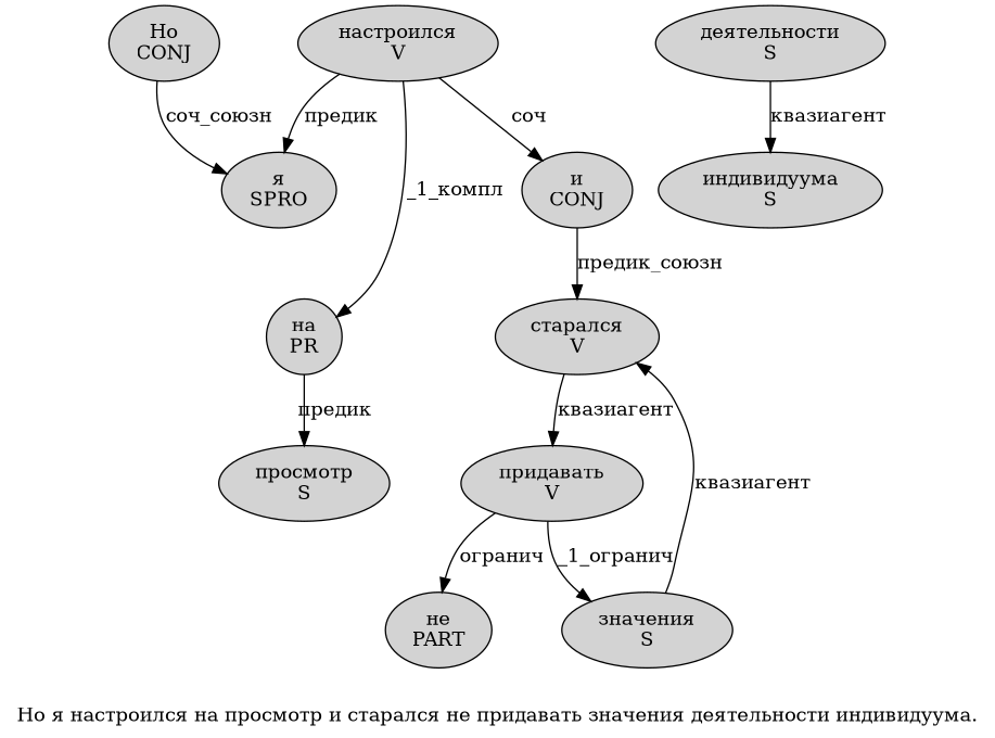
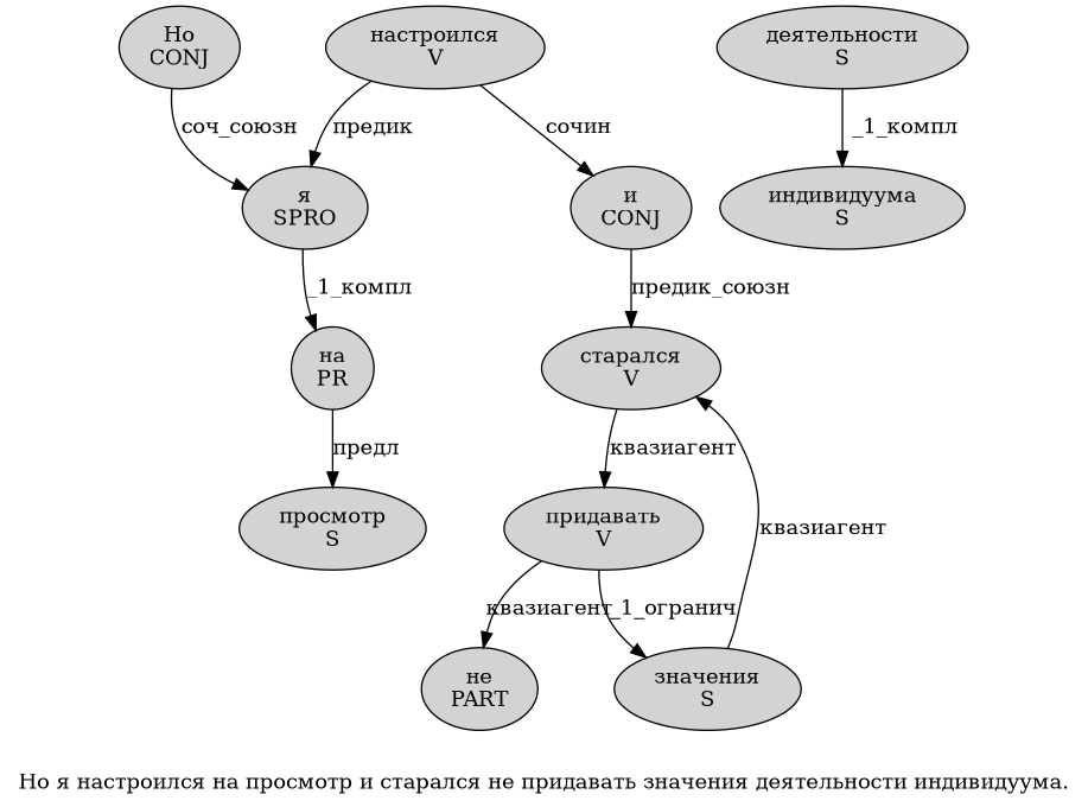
  digraph {
    fontname="DejaVu Serif"
    label="Но я настроился на просмотр и старался не придавать значения деятельности индивидуума."
    node [fillcolor=lightgray fontname="DejaVu Serif" penwidth=1 shape=ellipse style=filled]
    edge [fontname="DejaVu Serif"]
    n1 [label="Но\nCONJ"]
    n2 [label="я\nSPRO"]
    n3 [label="настроился\nV"]
    n4 [label="на\nPR"]
    n5 [label="и\nCONJ"]
    n6 [label="просмотр\nS"]
    n7 [label="старался\nV"]
    n8 [label="придавать\nV"]
    n9 [label="не\nPART"]
    n10 [label="значения\nS"]
    n11 [label="деятельности\nS"]
    n12 [label="индивидуума\nS"]
    n1 -> n2 [label="соч_союзн"]
    n3 -> n2 [label="предик"]
-   n3 -> n4 [label="_1_компл"]
-   n3 -> n5 [label="соч"]
-   n4 -> n6 [label="предик"]
+   n2 -> n4 [label="_1_компл"]
+   n3 -> n5 [label="сочин"]
+   n4 -> n6 [label="предл"]
    n5 -> n7 [label="предик_союзн"]
    n7 -> n8 [label="квазиагент"]
-   n8 -> n9 [label="огранич"]
+   n8 -> n9 [label="квазиагент"]
    n8 -> n10 [label="_1_огранич"]
    n10 -> n7 [label="квазиагент"]
-   n11 -> n12 [label="квазиагент"]
+   n11 -> n12 [label="_1_компл"]
  }
